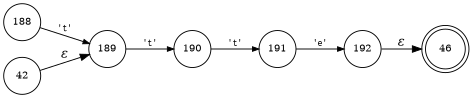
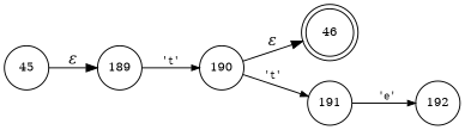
  digraph {
    rankdir=LR
    node [fixedsize=true fontsize=11 shape=circle peripheries=1]
    edge [fontname=Courier arrowhead=normal arrowsize=.7 fontsize=11]
    n1 [label=46 shape=doublecircle width=.6 peripheries=""]
    n2 [label=192 width=.55]
-   n3 [label=188 width=.55]
    n4 [label=189 width=.55]
    n5 [label=190 width=.55]
-   n6 [label=42 width=.55]
+   n6 [label=45 width=.55]
    n7 [label=191 width=.55]
-   n2 -> n1 [fontname="Times-Italic" label="&epsilon;" arrowhead="" arrowsize="" fontsize=""]
-   n3 -> n4 [label="'t'"]
+   n5 -> n1 [fontname="Times-Italic" label="&epsilon;" arrowhead="" arrowsize="" fontsize=""]
    n4 -> n5 [label="'t'"]
    n5 -> n7 [label="'t'"]
    n6 -> n4 [fontname="Times-Italic" label="&epsilon;" arrowhead="" arrowsize="" fontsize=""]
    n7 -> n2 [label="'e'"]
  }
